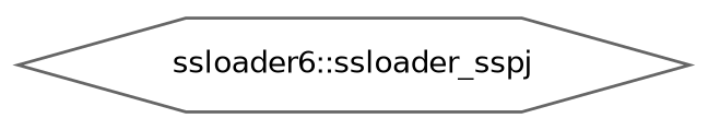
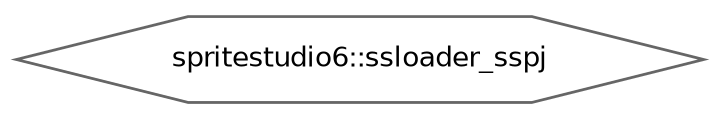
  digraph {
    rankdir=TB
-   n1 [color=grey40 fillcolor=white fontname=Helvetica fontsize=10 height=0.2 label="ssloader6::ssloader_sspj" shape=hexagon style=filled width=0.4]
+   n1 [color=grey40 fillcolor=white fontname=Helvetica fontsize=10 height=0.2 label="spritestudio6::ssloader_sspj" shape=hexagon style=filled width=0.4]
  }
